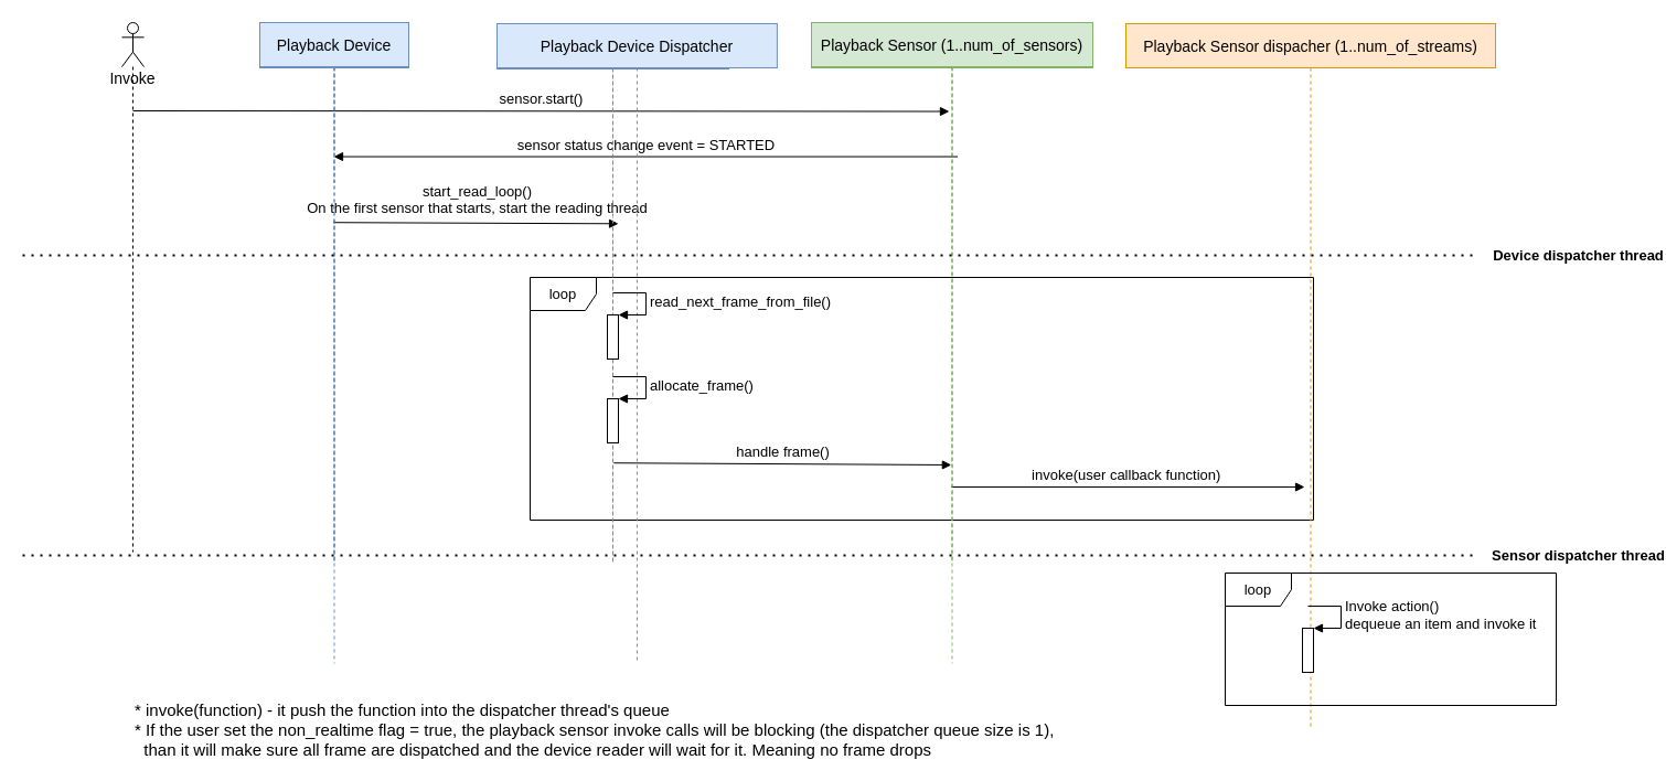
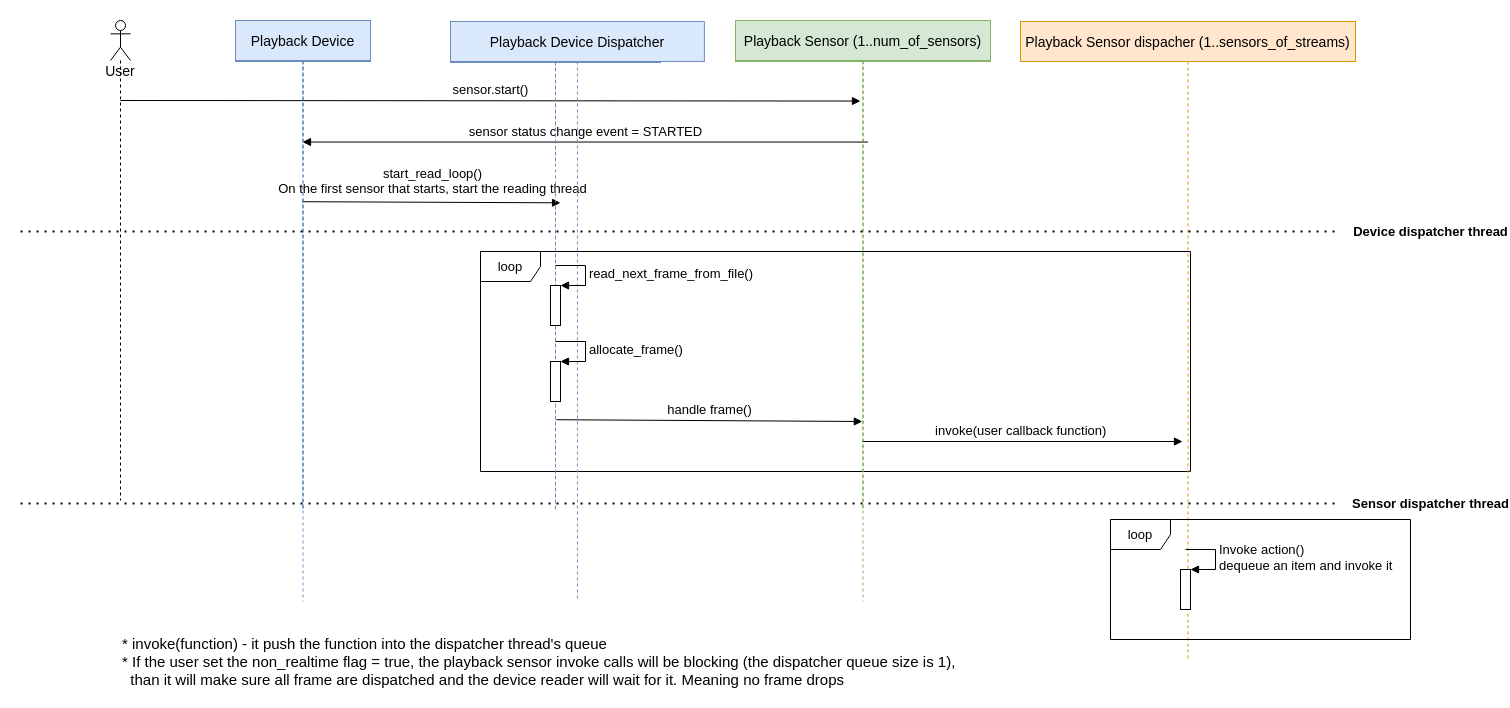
  <mxCell id="0" />
  <mxCell id="1" parent="0" />
  <mxCell id="2" value="loop" style="shape=umlFrame;whiteSpace=wrap;html=1;fontSize=13;" vertex="1" parent="1"><mxGeometry x="480" y="251" width="710" height="220" as="geometry" /></mxCell>
  <mxCell id="3" value="Playback Device" style="shape=umlLifeline;perimeter=lifelinePerimeter;container=1;collapsible=0;recursiveResize=0;rounded=0;shadow=0;strokeWidth=1;fillColor=#dae8fc;strokeColor=#6c8ebf;fontSize=14;" parent="1" vertex="1"><mxGeometry x="235" y="21" width="135" height="489" as="geometry" /></mxCell>
  <mxCell id="4" value="Playback Sensor (1..num_of_sensors)" style="shape=umlLifeline;perimeter=lifelinePerimeter;container=1;collapsible=0;recursiveResize=0;rounded=0;shadow=0;strokeWidth=1;fillColor=#d5e8d4;strokeColor=#82b366;fontSize=14;" parent="1" vertex="1"><mxGeometry x="735" y="21" width="255" height="488" as="geometry" /></mxCell>
- <mxCell id="5" value="Invoke" style="shape=umlLifeline;participant=umlActor;perimeter=lifelinePerimeter;whiteSpace=wrap;html=1;container=1;collapsible=0;recursiveResize=0;verticalAlign=top;spacingTop=36;outlineConnect=0;fontSize=14;" vertex="1" parent="1"><mxGeometry x="110" y="20" width="20" height="480" as="geometry" /></mxCell>
+ <mxCell id="5" value="User" style="shape=umlLifeline;participant=umlActor;perimeter=lifelinePerimeter;whiteSpace=wrap;html=1;container=1;collapsible=0;recursiveResize=0;verticalAlign=top;spacingTop=36;outlineConnect=0;fontSize=14;" vertex="1" parent="1"><mxGeometry x="110" y="20" width="20" height="480" as="geometry" /></mxCell>
  <mxCell id="6" value="sensor.start()" style="html=1;verticalAlign=bottom;endArrow=block;entryX=0.49;entryY=0.163;entryDx=0;entryDy=0;entryPerimeter=0;fontSize=13;" edge="1" parent="1" target="4"><mxGeometry width="80" relative="1" as="geometry"><mxPoint x="120" y="100" as="sourcePoint" /><mxPoint x="280" y="100" as="targetPoint" /></mxGeometry></mxCell>
  <mxCell id="7" value="handle frame()" style="html=1;verticalAlign=bottom;endArrow=block;exitX=0.504;exitY=0.814;exitDx=0;exitDy=0;exitPerimeter=0;fontSize=13;" edge="1" parent="1" source="11"><mxGeometry width="80" relative="1" as="geometry"><mxPoint x="550" y="420.996" as="sourcePoint" /><mxPoint x="861.83" y="420.996" as="targetPoint" /><Array as="points" /></mxGeometry></mxCell>
  <mxCell id="8" value="sensor status change event = STARTED" style="html=1;verticalAlign=bottom;endArrow=block;exitX=0.52;exitY=0.247;exitDx=0;exitDy=0;exitPerimeter=0;fontSize=13;" edge="1" parent="1" source="4" target="3"><mxGeometry width="80" relative="1" as="geometry"><mxPoint x="490" y="300" as="sourcePoint" /><mxPoint x="570" y="300" as="targetPoint" /></mxGeometry></mxCell>
  <mxCell id="9" value="invoke(user callback function)&amp;nbsp;" style="html=1;verticalAlign=bottom;endArrow=block;fontSize=13;" edge="1" parent="1" source="4"><mxGeometry width="80" relative="1" as="geometry"><mxPoint x="862.5" y="441" as="sourcePoint" /><mxPoint x="1182" y="441" as="targetPoint" /></mxGeometry></mxCell>
  <mxCell id="10" value="&lt;font style=&quot;font-size: 15px&quot;&gt;* invoke(function) - it push the function into the dispatcher thread's queue&amp;nbsp;&lt;br&gt;* If the user set the non_realtime flag = true, the playback sensor invoke calls will be blocking (the dispatcher queue size is 1), &lt;br&gt;&amp;nbsp; than it will make sure all frame are dispatched and the device reader will wait for it. Meaning no frame drops&lt;/font&gt;" style="text;html=1;resizable=0;autosize=1;align=left;verticalAlign=middle;points=[];fillColor=none;strokeColor=none;rounded=0;" vertex="1" parent="1"><mxGeometry x="120" y="636" width="850" height="50" as="geometry" /></mxCell>
  <mxCell id="11" value="Playback Device Dispatcher" style="shape=umlLifeline;perimeter=lifelinePerimeter;container=1;collapsible=0;recursiveResize=0;rounded=0;shadow=0;strokeWidth=1;fillColor=#dae8fc;strokeColor=#6c8ebf;fontSize=14;" vertex="1" parent="1"><mxGeometry x="450" y="22" width="210" height="488" as="geometry" /></mxCell>
  <mxCell id="12" value="Playback Device" style="shape=umlLifeline;perimeter=lifelinePerimeter;container=1;collapsible=0;recursiveResize=0;rounded=0;shadow=0;strokeWidth=1;fillColor=#dae8fc;strokeColor=#6c8ebf;fontSize=14;" vertex="1" parent="11"><mxGeometry x="-215" y="-1" width="135" height="489" as="geometry" /></mxCell>
  <mxCell id="13" value="start_read_loop() &lt;br&gt;On the first sensor that starts, start the reading thread" style="html=1;verticalAlign=bottom;endArrow=block;entryX=0.524;entryY=0.349;entryDx=0;entryDy=0;entryPerimeter=0;fontSize=13;" edge="1" parent="1"><mxGeometry x="-0.0" y="3" width="80" relative="1" as="geometry"><mxPoint x="301.824" y="201.211" as="sourcePoint" /><mxPoint x="560.04" y="202.312" as="targetPoint" /><mxPoint x="1" as="offset" /></mxGeometry></mxCell>
- <mxCell id="14" value="Playback Sensor dispacher (1..num_of_streams)" style="shape=umlLifeline;perimeter=lifelinePerimeter;container=1;collapsible=0;recursiveResize=0;rounded=0;shadow=0;strokeWidth=1;fillColor=#ffe6cc;strokeColor=#d79b00;fontSize=14;" vertex="1" parent="1"><mxGeometry x="1020" y="21" width="335" height="640" as="geometry" /></mxCell>
+ <mxCell id="14" value="Playback Sensor dispacher (1..sensors_of_streams)" style="shape=umlLifeline;perimeter=lifelinePerimeter;container=1;collapsible=0;recursiveResize=0;rounded=0;shadow=0;strokeWidth=1;fillColor=#ffe6cc;strokeColor=#d79b00;fontSize=14;" vertex="1" parent="1"><mxGeometry x="1020" y="21" width="335" height="640" as="geometry" /></mxCell>
  <mxCell id="15" value="Playback Device Dispatcher" style="shape=umlLifeline;perimeter=lifelinePerimeter;container=1;collapsible=0;recursiveResize=0;rounded=0;shadow=0;strokeWidth=1;fillColor=#dae8fc;strokeColor=#6c8ebf;fontSize=14;" vertex="1" parent="14"><mxGeometry x="-570" width="210" height="488" as="geometry" /></mxCell>
  <mxCell id="16" value="Playback Device" style="shape=umlLifeline;perimeter=lifelinePerimeter;container=1;collapsible=0;recursiveResize=0;rounded=0;shadow=0;strokeWidth=1;fillColor=#dae8fc;strokeColor=#6c8ebf;fontSize=14;" vertex="1" parent="15"><mxGeometry x="-215" y="-1" width="135" height="489" as="geometry" /></mxCell>
  <mxCell id="17" value="Playback Sensor (1..num_of_sensors)" style="shape=umlLifeline;perimeter=lifelinePerimeter;container=1;collapsible=0;recursiveResize=0;rounded=0;shadow=0;strokeWidth=1;fillColor=#d5e8d4;strokeColor=#82b366;fontSize=14;" vertex="1" parent="14"><mxGeometry x="-285" y="-1" width="255" height="488" as="geometry" /></mxCell>
  <mxCell id="18" value="Playback Device Dispatcher" style="shape=umlLifeline;perimeter=lifelinePerimeter;container=1;collapsible=0;recursiveResize=0;rounded=0;shadow=0;strokeWidth=1;fillColor=#dae8fc;strokeColor=#6c8ebf;fontSize=14;" vertex="1" parent="14"><mxGeometry x="-570" width="253.89" height="580" as="geometry" /></mxCell>
  <mxCell id="19" value="Playback Device" style="shape=umlLifeline;perimeter=lifelinePerimeter;container=1;collapsible=0;recursiveResize=0;rounded=0;shadow=0;strokeWidth=1;fillColor=#dae8fc;strokeColor=#6c8ebf;fontSize=14;" vertex="1" parent="18"><mxGeometry x="-215" y="-1" width="135" height="581" as="geometry" /></mxCell>
  <mxCell id="20" value="Playback Sensor (1..num_of_sensors)" style="shape=umlLifeline;perimeter=lifelinePerimeter;container=1;collapsible=0;recursiveResize=0;rounded=0;shadow=0;strokeWidth=1;fillColor=#d5e8d4;strokeColor=#82b366;fontSize=14;" vertex="1" parent="14"><mxGeometry x="-285" y="-1" width="255" height="581" as="geometry" /></mxCell>
  <mxCell id="21" value="" style="html=1;verticalAlign=bottom;endArrow=none;" edge="1" parent="1"><mxGeometry width="80" relative="1" as="geometry"><mxPoint x="1187" y="556" as="sourcePoint" /><mxPoint x="1187" y="556" as="targetPoint" /><Array as="points" /></mxGeometry></mxCell>
  <mxCell id="22" value="" style="html=1;points=[];perimeter=orthogonalPerimeter;fontSize=13;" vertex="1" parent="1"><mxGeometry x="550" y="285" width="10" height="40" as="geometry" /></mxCell>
  <mxCell id="23" value="&lt;span style=&quot;text-align: center&quot;&gt;read_next_frame_from_file()&lt;/span&gt;" style="edgeStyle=orthogonalEdgeStyle;html=1;align=left;spacingLeft=2;endArrow=block;rounded=0;entryX=1;entryY=0;fontSize=13;" edge="1" target="22" parent="1"><mxGeometry relative="1" as="geometry"><mxPoint x="555" y="265" as="sourcePoint" /><Array as="points"><mxPoint x="585" y="265" /></Array></mxGeometry></mxCell>
  <mxCell id="24" value="" style="html=1;points=[];perimeter=orthogonalPerimeter;fontSize=13;" vertex="1" parent="1"><mxGeometry x="550" y="361" width="10" height="40" as="geometry" /></mxCell>
  <mxCell id="25" value="&lt;span style=&quot;text-align: center&quot;&gt;allocate_frame()&lt;/span&gt;" style="edgeStyle=orthogonalEdgeStyle;html=1;align=left;spacingLeft=2;endArrow=block;rounded=0;entryX=1;entryY=0;fontSize=13;" edge="1" parent="1" target="24"><mxGeometry relative="1" as="geometry"><mxPoint x="555" y="341" as="sourcePoint" /><Array as="points"><mxPoint x="585" y="341" /></Array></mxGeometry></mxCell>
  <mxCell id="26" value="loop" style="shape=umlFrame;whiteSpace=wrap;html=1;fontSize=13;" vertex="1" parent="1"><mxGeometry x="1110" y="519" width="300" height="120" as="geometry" /></mxCell>
  <mxCell id="27" value="" style="html=1;points=[];perimeter=orthogonalPerimeter;fontSize=13;" vertex="1" parent="1"><mxGeometry x="1180" y="569" width="10" height="40" as="geometry" /></mxCell>
  <mxCell id="28" value="&lt;span style=&quot;text-align: center&quot;&gt;Invoke action()&lt;br&gt;dequeue an item and invoke it&amp;nbsp;&lt;/span&gt;" style="edgeStyle=orthogonalEdgeStyle;html=1;align=left;spacingLeft=2;endArrow=block;rounded=0;entryX=1;entryY=0;fontSize=13;" edge="1" target="27" parent="1"><mxGeometry relative="1" as="geometry"><mxPoint x="1185" y="549" as="sourcePoint" /><Array as="points"><mxPoint x="1215" y="549" /></Array></mxGeometry></mxCell>
  <mxCell id="29" value="&#10;&#10;&lt;span style=&quot;color: rgb(0, 0, 0); font-family: helvetica; font-size: 13px; font-style: normal; letter-spacing: normal; text-align: left; text-indent: 0px; text-transform: none; word-spacing: 0px; background-color: rgb(255, 255, 255); display: inline; float: none;&quot;&gt;Device dispatcher thread&lt;/span&gt;&#10;&#10;" style="endArrow=none;dashed=1;html=1;dashPattern=1 3;strokeWidth=2;fontSize=13;fontStyle=1" edge="1" parent="1"><mxGeometry x="1" y="90" width="50" height="50" relative="1" as="geometry"><mxPoint x="20" y="231" as="sourcePoint" /><mxPoint x="1340" y="231" as="targetPoint" /><mxPoint x="90" y="90" as="offset" /></mxGeometry></mxCell>
  <mxCell id="30" value="Sensor&lt;span style=&quot;color: rgb(0, 0, 0); font-family: helvetica; font-size: 13px; font-style: normal; letter-spacing: normal; text-align: left; text-indent: 0px; text-transform: none; word-spacing: 0px; background-color: rgb(255, 255, 255); display: inline; float: none;&quot;&gt;&amp;nbsp;dispatcher thread&lt;/span&gt;&lt;br&gt;" style="endArrow=none;dashed=1;html=1;dashPattern=1 3;strokeWidth=2;fontSize=13;fontStyle=1" edge="1" parent="1"><mxGeometry x="1" y="90" width="50" height="50" relative="1" as="geometry"><mxPoint x="20" y="503" as="sourcePoint" /><mxPoint x="1340" y="503" as="targetPoint" /><mxPoint x="90" y="90" as="offset" /></mxGeometry></mxCell>
